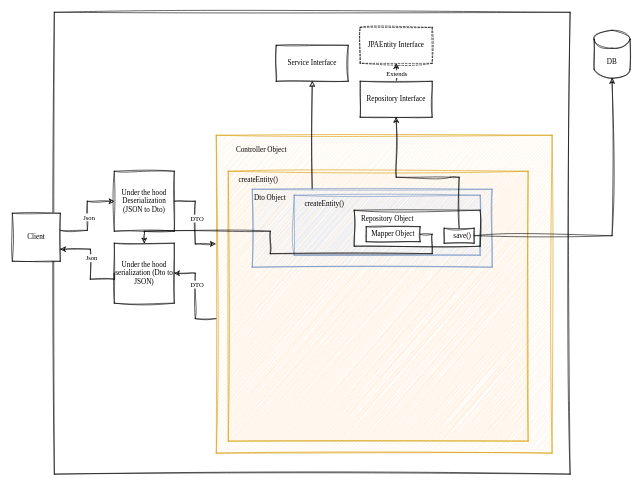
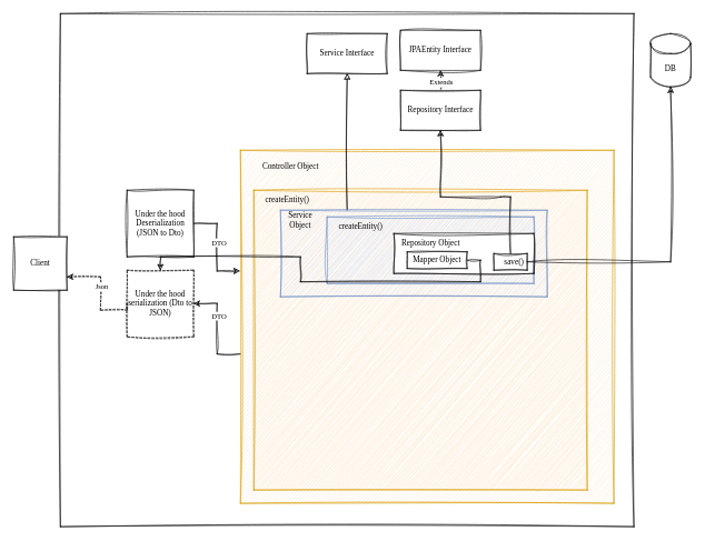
  <mxCell id="0" />
  <mxCell id="1" parent="0" />
  <mxCell id="2" value="" style="rounded=0;whiteSpace=wrap;html=1;sketch=1;hachureGap=4;jiggle=2;curveFitting=1;fontFamily=Architects Daughter;fontSource=https%3A%2F%2Ffonts.googleapis.com%2Fcss%3Ffamily%3DArchitects%2BDaughter;" vertex="1" parent="1"><mxGeometry x="90" y="20" width="860" height="770" as="geometry" /></mxCell>
  <mxCell id="3" value="" style="whiteSpace=wrap;html=1;sketch=1;hachureGap=4;jiggle=2;curveFitting=1;fontFamily=Architects Daughter;fontSource=https%3A%2F%2Ffonts.googleapis.com%2Fcss%3Ffamily%3DArchitects%2BDaughter;align=left;fillColor=#ffe6cc;strokeColor=#d79b00;" vertex="1" parent="1"><mxGeometry x="360" y="225" width="560" height="530" as="geometry" /></mxCell>
  <mxCell id="4" value="" style="rounded=0;whiteSpace=wrap;html=1;sketch=1;hachureGap=4;jiggle=2;curveFitting=1;fontFamily=Architects Daughter;fontSource=https%3A%2F%2Ffonts.googleapis.com%2Fcss%3Ffamily%3DArchitects%2BDaughter;fillColor=#ffe6cc;strokeColor=#d79b00;" vertex="1" parent="1"><mxGeometry x="380" y="285" width="500" height="450" as="geometry" /></mxCell>
- <mxCell id="5" value="Service Interface" style="whiteSpace=wrap;html=1;sketch=1;hachureGap=4;jiggle=2;curveFitting=1;fontFamily=Architects Daughter;fontSource=https%3A%2F%2Ffonts.googleapis.com%2Fcss%3Ffamily%3DArchitects%2BDaughter;" vertex="1" parent="1"><mxGeometry x="460" y="75" width="120" height="60" as="geometry" /></mxCell>
- <mxCell id="6" style="edgeStyle=orthogonalEdgeStyle;rounded=0;sketch=1;hachureGap=4;jiggle=2;curveFitting=1;orthogonalLoop=1;jettySize=auto;html=1;exitX=0.5;exitY=0;exitDx=0;exitDy=0;entryX=0.5;entryY=1;entryDx=0;entryDy=0;fontFamily=Architects Daughter;fontSource=https%3A%2F%2Ffonts.googleapis.com%2Fcss%3Ffamily%3DArchitects%2BDaughter;" edge="1" parent="1" source="8" target="9"><mxGeometry relative="1" as="geometry" /></mxCell>
+ <mxCell id="5" value="Service Interface" style="whiteSpace=wrap;html=1;sketch=1;hachureGap=4;jiggle=2;curveFitting=1;fontFamily=Architects Daughter;fontSource=https%3A%2F%2Ffonts.googleapis.com%2Fcss%3Ffamily%3DArchitects%2BDaughter;" vertex="1" parent="1"><mxGeometry x="460" y="50" width="120" height="60" as="geometry" /></mxCell>
+ <mxCell id="6" style="edgeStyle=orthogonalEdgeStyle;rounded=0;sketch=1;hachureGap=4;jiggle=2;curveFitting=1;orthogonalLoop=1;jettySize=auto;html=1;exitX=0.5;exitY=0;exitDx=0;exitDy=0;entryX=0.5;entryY=1;entryDx=0;entryDy=0;fontFamily=Architects Daughter;fontSource=https%3A%2F%2Ffonts.googleapis.com%2Fcss%3Ffamily%3DArchitects%2BDaughter;dashed=1;" edge="1" parent="1" source="8" target="9"><mxGeometry relative="1" as="geometry" /></mxCell>
  <mxCell id="7" value="Extends" style="edgeLabel;html=1;align=center;verticalAlign=middle;resizable=0;points=[];sketch=1;hachureGap=4;jiggle=2;curveFitting=1;fontFamily=Architects Daughter;fontSource=https%3A%2F%2Ffonts.googleapis.com%2Fcss%3Ffamily%3DArchitects%2BDaughter;" vertex="1" connectable="0" parent="6"><mxGeometry x="-0.16" relative="1" as="geometry"><mxPoint as="offset" /></mxGeometry></mxCell>
  <mxCell id="8" value="Repository Interface" style="whiteSpace=wrap;html=1;sketch=1;hachureGap=4;jiggle=2;curveFitting=1;fontFamily=Architects Daughter;fontSource=https%3A%2F%2Ffonts.googleapis.com%2Fcss%3Ffamily%3DArchitects%2BDaughter;" vertex="1" parent="1"><mxGeometry x="600" y="135" width="120" height="60" as="geometry" /></mxCell>
- <mxCell id="9" value="JPAEntity Interface" style="whiteSpace=wrap;html=1;sketch=1;hachureGap=4;jiggle=2;curveFitting=1;fontFamily=Architects Daughter;fontSource=https%3A%2F%2Ffonts.googleapis.com%2Fcss%3Ffamily%3DArchitects%2BDaughter;dashed=1;" vertex="1" parent="1"><mxGeometry x="600" y="45" width="120" height="60" as="geometry" /></mxCell>
+ <mxCell id="9" value="JPAEntity Interface" style="whiteSpace=wrap;html=1;sketch=1;hachureGap=4;jiggle=2;curveFitting=1;fontFamily=Architects Daughter;fontSource=https%3A%2F%2Ffonts.googleapis.com%2Fcss%3Ffamily%3DArchitects%2BDaughter;" vertex="1" parent="1"><mxGeometry x="600" y="45" width="120" height="60" as="geometry" /></mxCell>
  <mxCell id="10" value="Client" style="whiteSpace=wrap;html=1;aspect=fixed;sketch=1;hachureGap=4;jiggle=2;curveFitting=1;fontFamily=Architects Daughter;fontSource=https%3A%2F%2Ffonts.googleapis.com%2Fcss%3Ffamily%3DArchitects%2BDaughter;" vertex="1" parent="1"><mxGeometry x="20" y="355" width="80" height="80" as="geometry" /></mxCell>
- <mxCell id="11" style="edgeStyle=orthogonalEdgeStyle;rounded=0;sketch=1;hachureGap=4;jiggle=2;curveFitting=1;orthogonalLoop=1;jettySize=auto;html=1;exitX=1.003;exitY=0.358;exitDx=0;exitDy=0;fontFamily=Architects Daughter;fontSource=https%3A%2F%2Ffonts.googleapis.com%2Fcss%3Ffamily%3DArchitects%2BDaughter;entryX=0;entryY=0.5;entryDx=0;entryDy=0;exitPerimeter=0;" edge="1" parent="1" source="10" target="15"><mxGeometry relative="1" as="geometry"><mxPoint x="220" y="335" as="sourcePoint" /><mxPoint x="260" y="335" as="targetPoint" /></mxGeometry></mxCell>
- <mxCell id="12" value="Json" style="edgeLabel;html=1;align=center;verticalAlign=middle;resizable=0;points=[];sketch=1;hachureGap=4;jiggle=2;curveFitting=1;fontFamily=Architects Daughter;fontSource=https%3A%2F%2Ffonts.googleapis.com%2Fcss%3Ffamily%3DArchitects%2BDaughter;" vertex="1" connectable="0" parent="11"><mxGeometry x="-0.029" y="-2" relative="1" as="geometry"><mxPoint as="offset" /></mxGeometry></mxCell>
  <mxCell id="13" style="edgeStyle=orthogonalEdgeStyle;rounded=0;sketch=1;hachureGap=4;jiggle=2;curveFitting=1;orthogonalLoop=1;jettySize=auto;html=1;exitX=1;exitY=0.5;exitDx=0;exitDy=0;entryX=-0.002;entryY=0.342;entryDx=0;entryDy=0;fontFamily=Architects Daughter;fontSource=https%3A%2F%2Ffonts.googleapis.com%2Fcss%3Ffamily%3DArchitects%2BDaughter;entryPerimeter=0;" edge="1" parent="1" source="15" target="3"><mxGeometry relative="1" as="geometry"><mxPoint x="480" y="335" as="targetPoint" /></mxGeometry></mxCell>
  <mxCell id="14" value="DTO" style="edgeLabel;html=1;align=center;verticalAlign=middle;resizable=0;points=[];sketch=1;hachureGap=4;jiggle=2;curveFitting=1;fontFamily=Architects Daughter;fontSource=https%3A%2F%2Ffonts.googleapis.com%2Fcss%3Ffamily%3DArchitects%2BDaughter;" vertex="1" connectable="0" parent="13"><mxGeometry x="-0.1" y="2" relative="1" as="geometry"><mxPoint as="offset" /></mxGeometry></mxCell>
  <mxCell id="15" value="Under the hood Deserialization (JSON to Dto)" style="whiteSpace=wrap;html=1;aspect=fixed;sketch=1;hachureGap=4;jiggle=2;curveFitting=1;fontFamily=Architects Daughter;fontSource=https%3A%2F%2Ffonts.googleapis.com%2Fcss%3Ffamily%3DArchitects%2BDaughter;" vertex="1" parent="1"><mxGeometry x="190" y="285" width="100" height="100" as="geometry" /></mxCell>
  <mxCell id="16" style="edgeStyle=orthogonalEdgeStyle;rounded=0;sketch=1;hachureGap=4;jiggle=2;curveFitting=1;orthogonalLoop=1;jettySize=auto;html=1;exitX=-0.001;exitY=0.577;exitDx=0;exitDy=0;fontFamily=Architects Daughter;fontSource=https%3A%2F%2Ffonts.googleapis.com%2Fcss%3Ffamily%3DArchitects%2BDaughter;entryX=1;entryY=0.5;entryDx=0;entryDy=0;exitPerimeter=0;" edge="1" parent="1" source="3" target="21"><mxGeometry relative="1" as="geometry"><mxPoint x="360" y="495" as="targetPoint" /></mxGeometry></mxCell>
  <mxCell id="17" value="DTO" style="edgeLabel;html=1;align=center;verticalAlign=middle;resizable=0;points=[];sketch=1;hachureGap=4;jiggle=2;curveFitting=1;fontFamily=Architects Daughter;fontSource=https%3A%2F%2Ffonts.googleapis.com%2Fcss%3Ffamily%3DArchitects%2BDaughter;" vertex="1" connectable="0" parent="16"><mxGeometry x="0.261" y="-2" relative="1" as="geometry"><mxPoint as="offset" /></mxGeometry></mxCell>
- <mxCell id="18" value="DB" style="shape=cylinder3;whiteSpace=wrap;html=1;boundedLbl=1;backgroundOutline=1;size=15;sketch=1;hachureGap=4;jiggle=2;curveFitting=1;fontFamily=Architects Daughter;fontSource=https%3A%2F%2Ffonts.googleapis.com%2Fcss%3Ffamily%3DArchitects%2BDaughter;" vertex="1" parent="1"><mxGeometry x="990" y="50" width="60" height="80" as="geometry" /></mxCell>
- <mxCell id="19" style="edgeStyle=orthogonalEdgeStyle;rounded=0;sketch=1;hachureGap=4;jiggle=2;curveFitting=1;orthogonalLoop=1;jettySize=auto;html=1;exitX=0;exitY=0.5;exitDx=0;exitDy=0;fontFamily=Architects Daughter;fontSource=https%3A%2F%2Ffonts.googleapis.com%2Fcss%3Ffamily%3DArchitects%2BDaughter;entryX=1;entryY=0.75;entryDx=0;entryDy=0;" edge="1" parent="1" source="21" target="10"><mxGeometry relative="1" as="geometry"><mxPoint x="270" y="505" as="sourcePoint" /><mxPoint x="110" y="355" as="targetPoint" /><Array as="points"><mxPoint x="190" y="465" /><mxPoint x="150" y="465" /><mxPoint x="150" y="415" /></Array></mxGeometry></mxCell>
+ <mxCell id="18" value="DB" style="shape=cylinder3;whiteSpace=wrap;html=1;boundedLbl=1;backgroundOutline=1;size=15;sketch=1;hachureGap=4;jiggle=2;curveFitting=1;fontFamily=Architects Daughter;fontSource=https%3A%2F%2Ffonts.googleapis.com%2Fcss%3Ffamily%3DArchitects%2BDaughter;" vertex="1" parent="1"><mxGeometry x="975" y="50" width="60" height="80" as="geometry" /></mxCell>
+ <mxCell id="19" style="edgeStyle=orthogonalEdgeStyle;rounded=0;sketch=1;hachureGap=4;jiggle=2;curveFitting=1;orthogonalLoop=1;jettySize=auto;html=1;exitX=0;exitY=0.5;exitDx=0;exitDy=0;fontFamily=Architects Daughter;fontSource=https%3A%2F%2Ffonts.googleapis.com%2Fcss%3Ffamily%3DArchitects%2BDaughter;entryX=1;entryY=0.75;entryDx=0;entryDy=0;dashed=1;" edge="1" parent="1" source="21" target="10"><mxGeometry relative="1" as="geometry"><mxPoint x="270" y="505" as="sourcePoint" /><mxPoint x="110" y="355" as="targetPoint" /><Array as="points"><mxPoint x="190" y="465" /><mxPoint x="150" y="465" /><mxPoint x="150" y="415" /></Array></mxGeometry></mxCell>
  <mxCell id="20" value="Json" style="edgeLabel;html=1;align=center;verticalAlign=middle;resizable=0;points=[];sketch=1;hachureGap=4;jiggle=2;curveFitting=1;fontFamily=Architects Daughter;fontSource=https%3A%2F%2Ffonts.googleapis.com%2Fcss%3Ffamily%3DArchitects%2BDaughter;" vertex="1" connectable="0" parent="19"><mxGeometry x="0.148" y="-1" relative="1" as="geometry"><mxPoint as="offset" /></mxGeometry></mxCell>
- <mxCell id="21" value="Under the hood serialization (Dto to JSON)" style="whiteSpace=wrap;html=1;aspect=fixed;sketch=1;hachureGap=4;jiggle=2;curveFitting=1;fontFamily=Architects Daughter;fontSource=https%3A%2F%2Ffonts.googleapis.com%2Fcss%3Ffamily%3DArchitects%2BDaughter;" vertex="1" parent="1"><mxGeometry x="190" y="405" width="100" height="100" as="geometry" /></mxCell>
+ <mxCell id="21" value="Under the hood serialization (Dto to JSON)" style="whiteSpace=wrap;html=1;aspect=fixed;sketch=1;hachureGap=4;jiggle=2;curveFitting=1;fontFamily=Architects Daughter;fontSource=https%3A%2F%2Ffonts.googleapis.com%2Fcss%3Ffamily%3DArchitects%2BDaughter;dashed=1;" vertex="1" parent="1"><mxGeometry x="190" y="405" width="100" height="100" as="geometry" /></mxCell>
  <mxCell id="22" value="Controller Object" style="text;html=1;align=center;verticalAlign=middle;resizable=0;points=[];autosize=1;strokeColor=none;fillColor=none;fontFamily=Architects Daughter;fontSource=https%3A%2F%2Ffonts.googleapis.com%2Fcss%3Ffamily%3DArchitects%2BDaughter;" vertex="1" parent="1"><mxGeometry x="375" y="235" width="120" height="30" as="geometry" /></mxCell>
  <mxCell id="23" value="createEntity()" style="text;html=1;align=center;verticalAlign=middle;resizable=0;points=[];autosize=1;strokeColor=none;fillColor=none;fontFamily=Architects Daughter;fontSource=https%3A%2F%2Ffonts.googleapis.com%2Fcss%3Ffamily%3DArchitects%2BDaughter;" vertex="1" parent="1"><mxGeometry x="380" y="285" width="100" height="30" as="geometry" /></mxCell>
  <mxCell id="24" style="edgeStyle=orthogonalEdgeStyle;rounded=0;sketch=1;hachureGap=4;jiggle=2;curveFitting=1;orthogonalLoop=1;jettySize=auto;html=1;exitX=0.25;exitY=0;exitDx=0;exitDy=0;entryX=0.5;entryY=1;entryDx=0;entryDy=0;fontFamily=Architects Daughter;fontSource=https%3A%2F%2Ffonts.googleapis.com%2Fcss%3Ffamily%3DArchitects%2BDaughter;endArrow=block;endFill=0;" edge="1" parent="1" source="25" target="5"><mxGeometry relative="1" as="geometry" /></mxCell>
  <mxCell id="25" value="" style="rounded=0;whiteSpace=wrap;html=1;sketch=1;hachureGap=4;jiggle=2;curveFitting=1;fontFamily=Architects Daughter;fontSource=https%3A%2F%2Ffonts.googleapis.com%2Fcss%3Ffamily%3DArchitects%2BDaughter;align=left;fillColor=#dae8fc;strokeColor=#6c8ebf;" vertex="1" parent="1"><mxGeometry x="420" y="315" width="400" height="130" as="geometry" /></mxCell>
- <mxCell id="26" value="Dto Object" style="text;html=1;align=center;verticalAlign=middle;whiteSpace=wrap;rounded=0;fontFamily=Architects Daughter;fontSource=https%3A%2F%2Ffonts.googleapis.com%2Fcss%3Ffamily%3DArchitects%2BDaughter;" vertex="1" parent="1"><mxGeometry x="420" y="315" width="60" height="30" as="geometry" /></mxCell>
+ <mxCell id="26" value="Service Object" style="text;html=1;align=center;verticalAlign=middle;whiteSpace=wrap;rounded=0;fontFamily=Architects Daughter;fontSource=https%3A%2F%2Ffonts.googleapis.com%2Fcss%3Ffamily%3DArchitects%2BDaughter;" vertex="1" parent="1"><mxGeometry x="420" y="315" width="60" height="30" as="geometry" /></mxCell>
  <mxCell id="27" value="" style="rounded=0;whiteSpace=wrap;html=1;sketch=1;hachureGap=4;jiggle=2;curveFitting=1;fontFamily=Architects Daughter;fontSource=https%3A%2F%2Ffonts.googleapis.com%2Fcss%3Ffamily%3DArchitects%2BDaughter;fillColor=#dae8fc;strokeColor=#6c8ebf;" vertex="1" parent="1"><mxGeometry x="490" y="325" width="310" height="100" as="geometry" /></mxCell>
  <mxCell id="28" value="createEntity()" style="text;html=1;align=center;verticalAlign=middle;resizable=0;points=[];autosize=1;strokeColor=none;fillColor=none;fontFamily=Architects Daughter;fontSource=https%3A%2F%2Ffonts.googleapis.com%2Fcss%3Ffamily%3DArchitects%2BDaughter;" vertex="1" parent="1"><mxGeometry x="490" y="325" width="100" height="30" as="geometry" /></mxCell>
  <mxCell id="29" value="" style="rounded=0;whiteSpace=wrap;html=1;sketch=1;hachureGap=4;jiggle=2;curveFitting=1;fontFamily=Architects Daughter;fontSource=https%3A%2F%2Ffonts.googleapis.com%2Fcss%3Ffamily%3DArchitects%2BDaughter;" vertex="1" parent="1"><mxGeometry x="590" y="350" width="210" height="60" as="geometry" /></mxCell>
  <mxCell id="30" value="Repository Object" style="text;html=1;align=center;verticalAlign=middle;resizable=0;points=[];autosize=1;strokeColor=none;fillColor=none;fontFamily=Architects Daughter;fontSource=https%3A%2F%2Ffonts.googleapis.com%2Fcss%3Ffamily%3DArchitects%2BDaughter;" vertex="1" parent="1"><mxGeometry x="580" y="350" width="130" height="30" as="geometry" /></mxCell>
  <mxCell id="31" value="" style="rounded=0;whiteSpace=wrap;html=1;sketch=1;hachureGap=4;jiggle=2;curveFitting=1;fontFamily=Architects Daughter;fontSource=https%3A%2F%2Ffonts.googleapis.com%2Fcss%3Ffamily%3DArchitects%2BDaughter;" vertex="1" parent="1"><mxGeometry x="740" y="380" width="50" height="25" as="geometry" /></mxCell>
  <mxCell id="32" value="save()" style="text;html=1;align=center;verticalAlign=middle;resizable=0;points=[];autosize=1;strokeColor=none;fillColor=none;fontFamily=Architects Daughter;fontSource=https%3A%2F%2Ffonts.googleapis.com%2Fcss%3Ffamily%3DArchitects%2BDaughter;" vertex="1" parent="1"><mxGeometry x="740" y="377.5" width="60" height="30" as="geometry" /></mxCell>
  <mxCell id="33" style="edgeStyle=orthogonalEdgeStyle;rounded=0;sketch=1;hachureGap=4;jiggle=2;curveFitting=1;orthogonalLoop=1;jettySize=auto;html=1;exitX=0.5;exitY=0;exitDx=0;exitDy=0;entryX=0.5;entryY=1;entryDx=0;entryDy=0;fontFamily=Architects Daughter;fontSource=https%3A%2F%2Ffonts.googleapis.com%2Fcss%3Ffamily%3DArchitects%2BDaughter;" edge="1" parent="1" source="31" target="8"><mxGeometry relative="1" as="geometry"><Array as="points"><mxPoint x="750" y="295" /><mxPoint x="650" y="295" /></Array></mxGeometry></mxCell>
  <mxCell id="34" style="edgeStyle=orthogonalEdgeStyle;rounded=0;sketch=1;hachureGap=4;jiggle=2;curveFitting=1;orthogonalLoop=1;jettySize=auto;html=1;entryX=0.5;entryY=1;entryDx=0;entryDy=0;entryPerimeter=0;fontFamily=Architects Daughter;fontSource=https%3A%2F%2Ffonts.googleapis.com%2Fcss%3Ffamily%3DArchitects%2BDaughter;exitX=1;exitY=0.5;exitDx=0;exitDy=0;" edge="1" parent="1" source="31" target="18"><mxGeometry relative="1" as="geometry" /></mxCell>
  <mxCell id="35" value="Mapper Object" style="whiteSpace=wrap;html=1;sketch=1;hachureGap=4;jiggle=2;curveFitting=1;fontFamily=Architects Daughter;fontSource=https%3A%2F%2Ffonts.googleapis.com%2Fcss%3Ffamily%3DArchitects%2BDaughter;" vertex="1" parent="1"><mxGeometry x="610" y="377.5" width="90" height="25" as="geometry" /></mxCell>
  <mxCell id="36" style="edgeStyle=orthogonalEdgeStyle;rounded=0;sketch=1;hachureGap=4;jiggle=2;curveFitting=1;orthogonalLoop=1;jettySize=auto;html=1;exitX=1;exitY=0.5;exitDx=0;exitDy=0;fontFamily=Architects Daughter;fontSource=https%3A%2F%2Ffonts.googleapis.com%2Fcss%3Ffamily%3DArchitects%2BDaughter;" edge="1" parent="1" source="35" target="21"><mxGeometry relative="1" as="geometry" /></mxCell>
